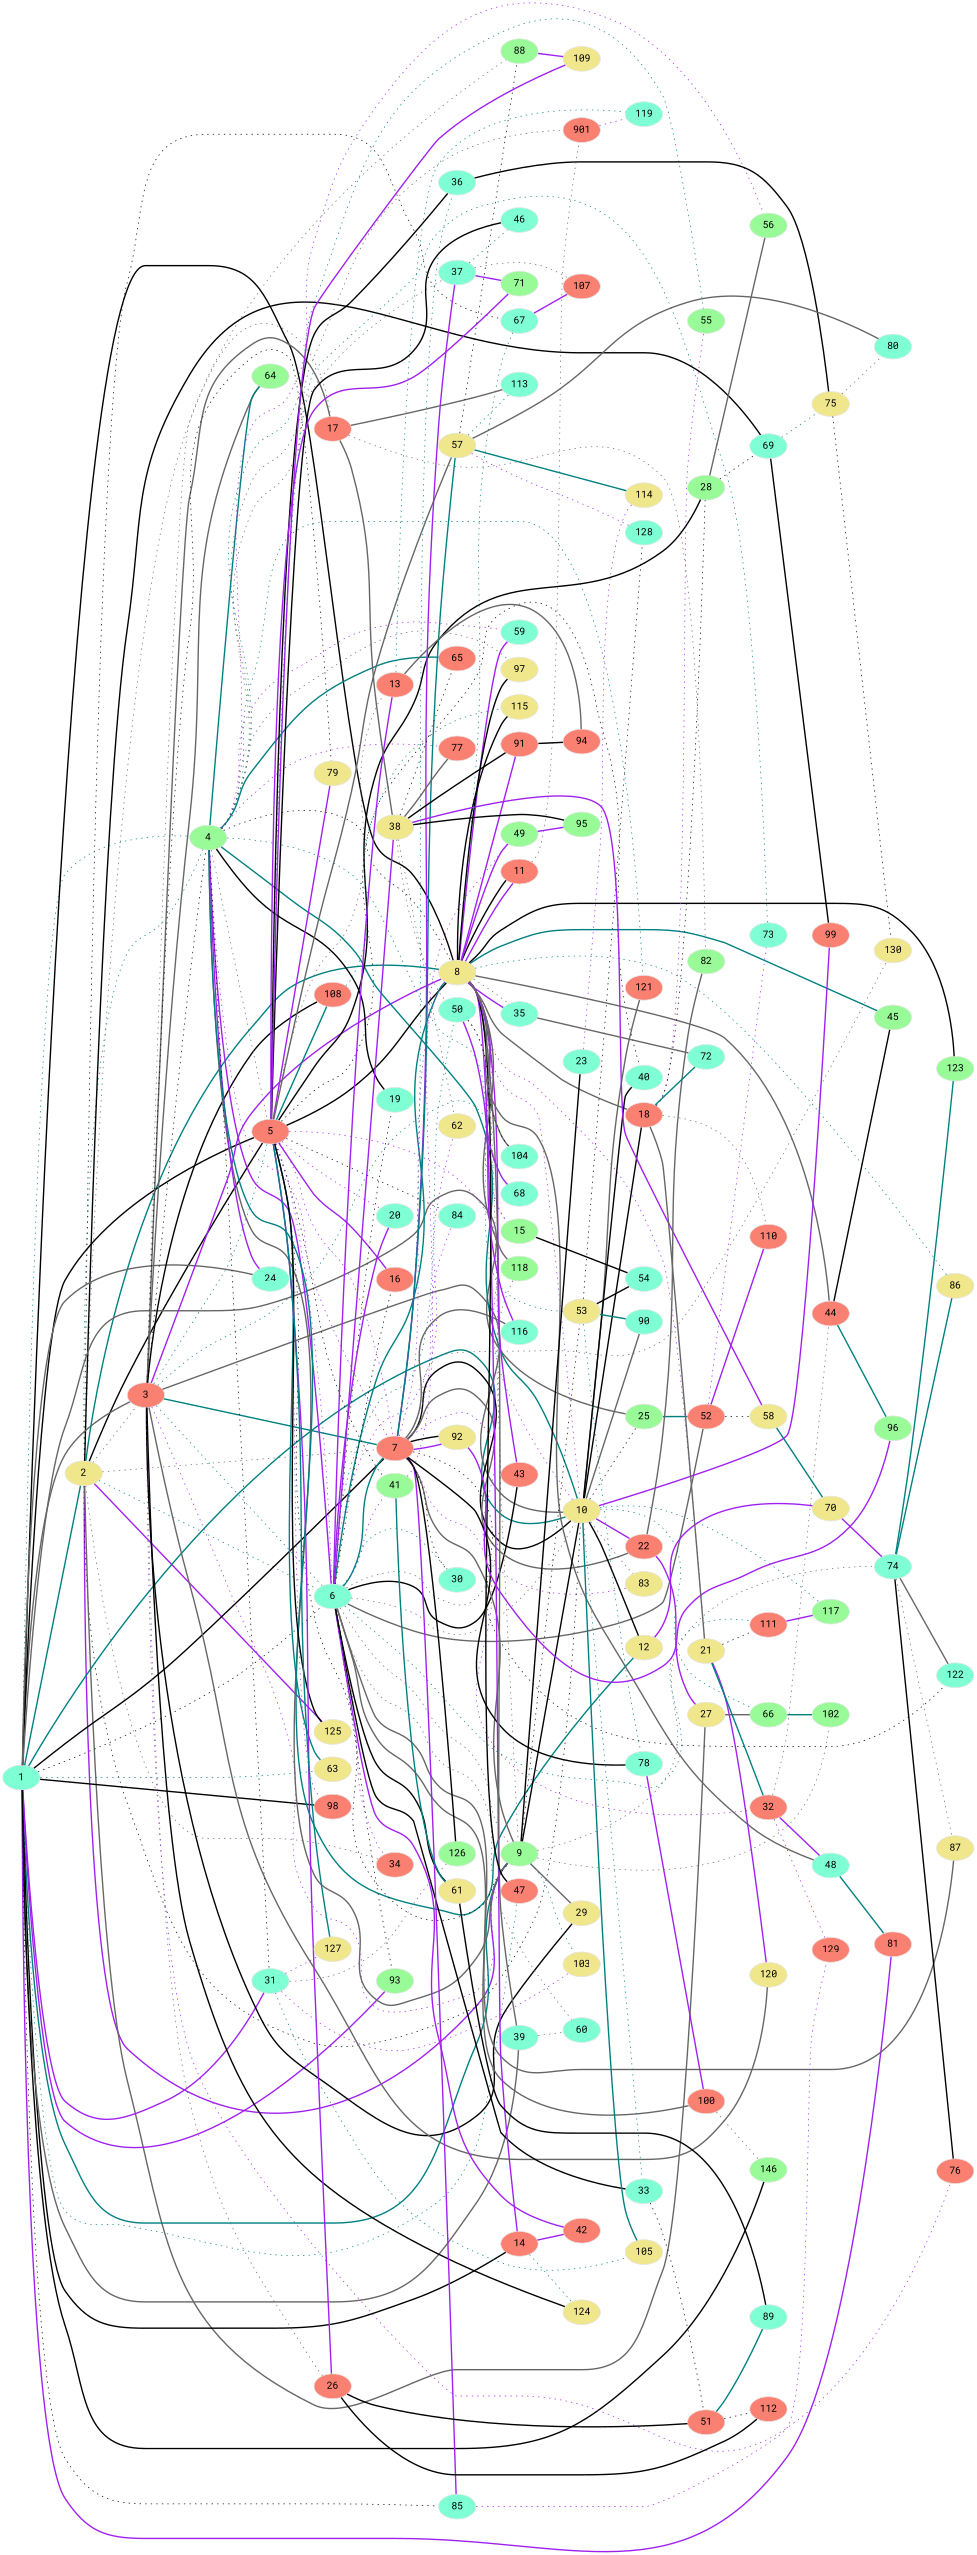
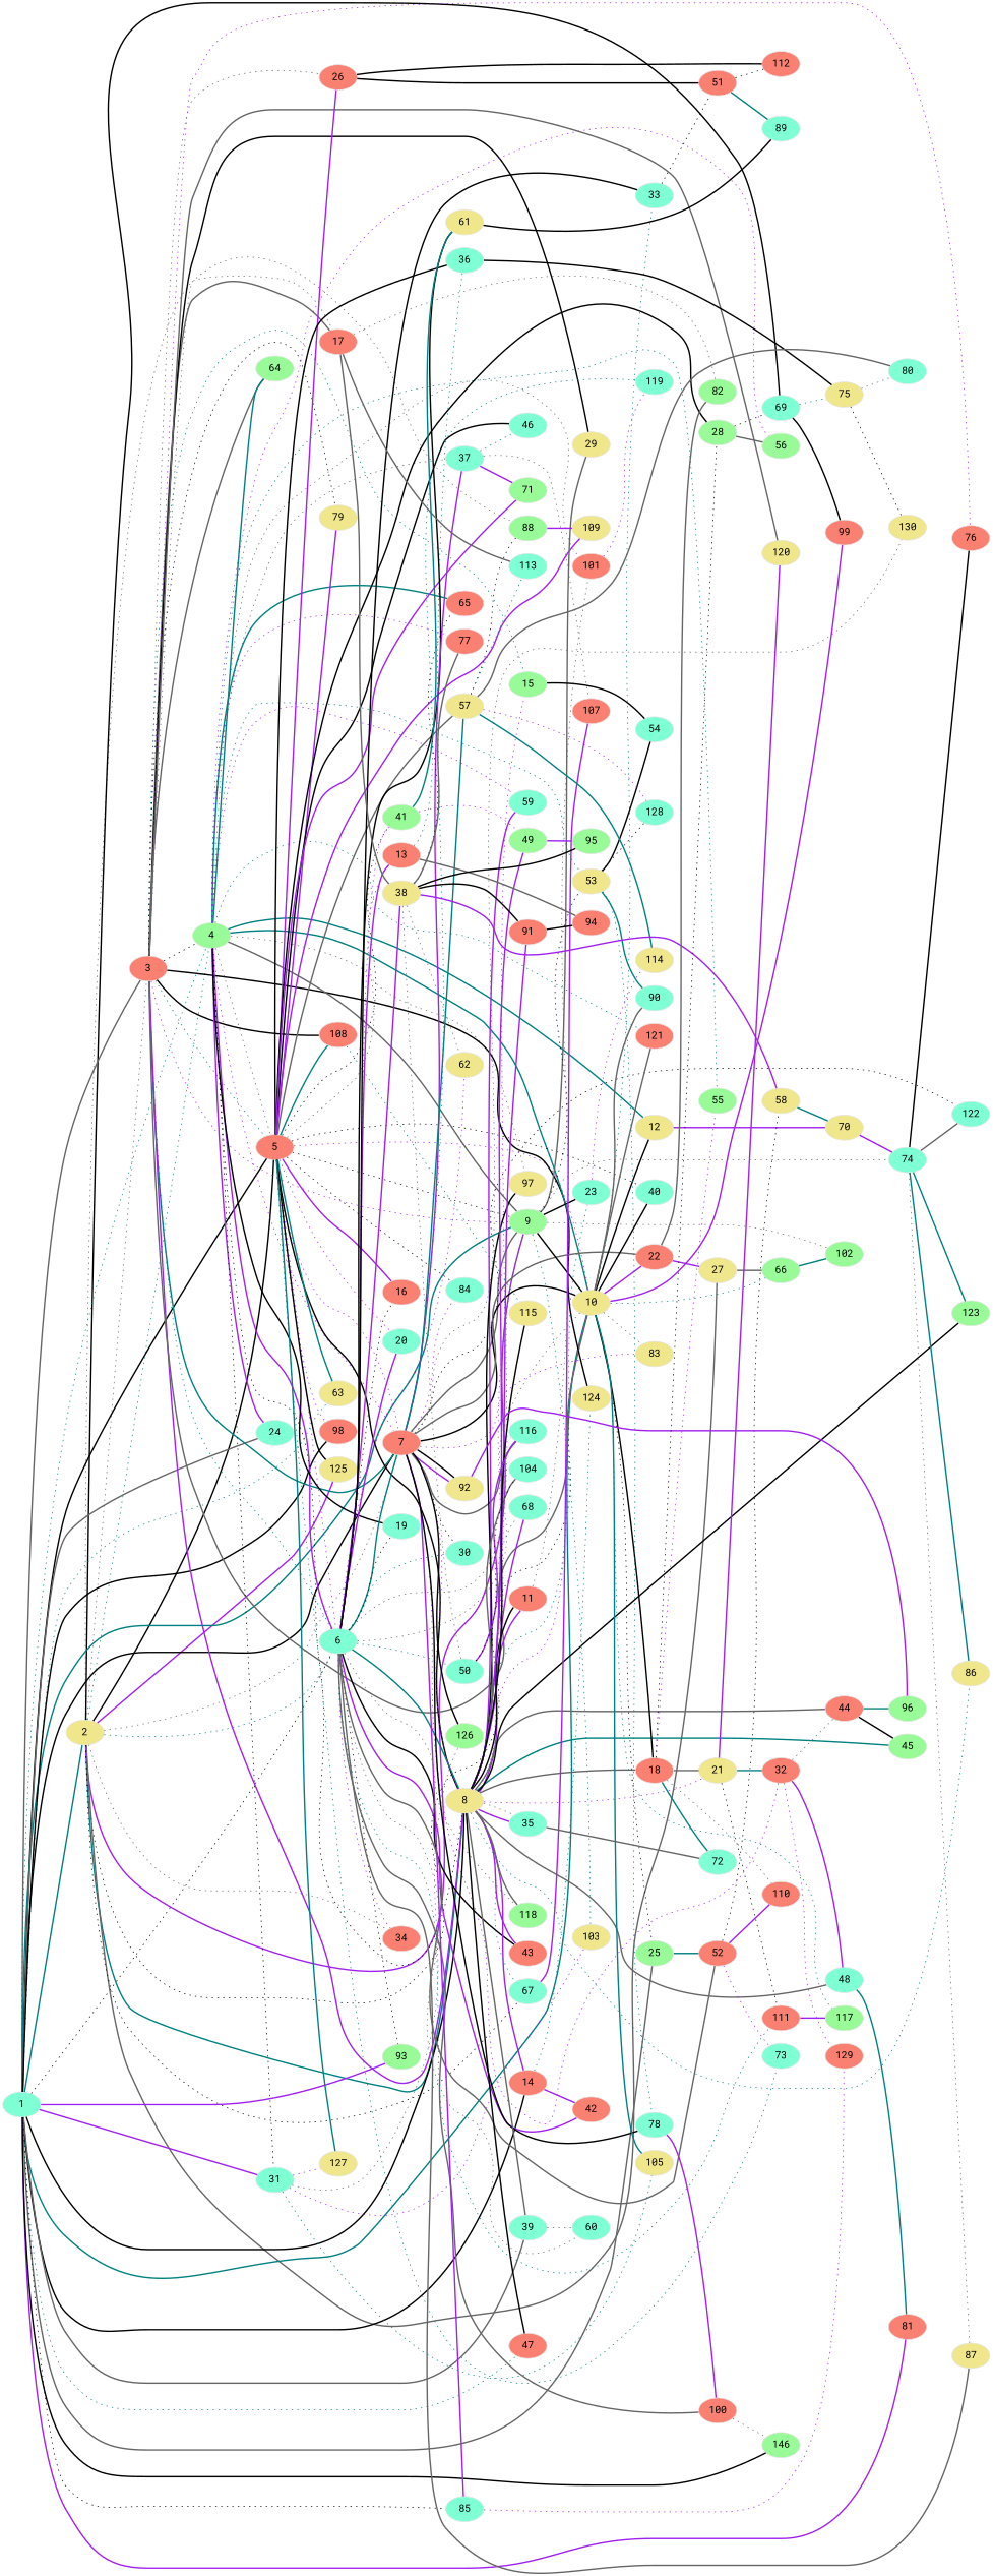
  graph {
    fontname="Roboto Mono"
    rankdir=LR
    node [color=gray90 fillcolor=aquamarine fontname="Roboto Mono" style=filled]
    edge [color=purple fontname="Roboto Mono" style=bold]
    2 [fillcolor=khaki]
    1
    3 [fillcolor=salmon]
    4 [fillcolor=palegreen]
    5 [fillcolor=salmon]
    6
    7 [fillcolor=salmon]
    8 [fillcolor=khaki]
    9 [fillcolor=palegreen]
    10 [fillcolor=khaki]
    14 [fillcolor=salmon]
    24
    25 [fillcolor=palegreen]
    31
    39
    47 [fillcolor=salmon]
    63 [fillcolor=khaki]
    81 [fillcolor=salmon]
    85
    93 [fillcolor=palegreen]
    98 [fillcolor=salmon]
    n22 [fillcolor=palegreen label=146]
    17 [fillcolor=salmon]
    27 [fillcolor=khaki]
    34 [fillcolor=salmon]
    67
    69
    125 [fillcolor=khaki]
    15 [fillcolor=palegreen]
    26 [fillcolor=salmon]
    29 [fillcolor=khaki]
    64 [fillcolor=palegreen]
    76 [fillcolor=salmon]
    79 [fillcolor=khaki]
    88 [fillcolor=palegreen]
    108 [fillcolor=salmon]
    120 [fillcolor=khaki]
    124 [fillcolor=khaki]
    12 [fillcolor=khaki]
    19
    37
    53 [fillcolor=khaki]
    55 [fillcolor=palegreen]
    56 [fillcolor=palegreen]
    59
    65 [fillcolor=salmon]
    77 [fillcolor=salmon]
    97 [fillcolor=khaki]
-   101 [fillcolor=salmon label=901]
+   101 [fillcolor=salmon]
    121 [fillcolor=salmon]
    13 [fillcolor=salmon]
    16 [fillcolor=salmon]
    20
    28 [fillcolor=palegreen]
    36
    40
    41 [fillcolor=palegreen]
    46
    57 [fillcolor=khaki]
    71 [fillcolor=palegreen]
    73
    84
    109 [fillcolor=khaki]
    127 [fillcolor=khaki]
    30
    33
    38 [fillcolor=khaki]
    42 [fillcolor=salmon]
    43 [fillcolor=salmon]
    50
    52 [fillcolor=salmon]
    60
    61 [fillcolor=khaki]
    62 [fillcolor=khaki]
    87 [fillcolor=khaki]
    100 [fillcolor=salmon]
    111 [fillcolor=salmon]
    118 [fillcolor=palegreen]
    22 [fillcolor=salmon]
    32 [fillcolor=salmon]
    78
    83 [fillcolor=khaki]
    92 [fillcolor=khaki]
    116
    122
    126 [fillcolor=palegreen]
    130 [fillcolor=khaki]
    11 [fillcolor=salmon]
    18 [fillcolor=salmon]
    21 [fillcolor=khaki]
    23
    35
    44 [fillcolor=salmon]
    45 [fillcolor=palegreen]
    48
    49 [fillcolor=palegreen]
    68
    86 [fillcolor=khaki]
    91 [fillcolor=salmon]
    104
    115 [fillcolor=khaki]
    123 [fillcolor=palegreen]
    74
    102 [fillcolor=palegreen]
    103 [fillcolor=khaki]
    66 [fillcolor=palegreen]
    90
    99 [fillcolor=salmon]
    105 [fillcolor=khaki]
    117 [fillcolor=palegreen]
    129 [fillcolor=salmon]
    82 [fillcolor=palegreen]
    113
    107 [fillcolor=salmon]
    75 [fillcolor=khaki]
    54
    51 [fillcolor=salmon]
    112 [fillcolor=salmon]
    70 [fillcolor=khaki]
    128
    119
    94 [fillcolor=salmon]
    114 [fillcolor=khaki]
    80
    58 [fillcolor=khaki]
    95 [fillcolor=palegreen]
    110 [fillcolor=salmon]
    89
    96 [fillcolor=palegreen]
    72
    2 -- 3 [color=gray40 style=dotted]
    2 -- 4 [color=teal style=dotted]
    2 -- 5 [color=black]
    2 -- 6 [color=teal style=dotted]
    2 -- 7 [color=gray40 style=dotted]
    2 -- 8 [color=teal]
    2 -- 9
    2 -- 10 [color=black style=dotted]
    2 -- 17 [color=gray40 style=dotted]
    2 -- 27 [color=gray40]
    2 -- 34 [color=gray40 style=dotted]
    2 -- 67 [color=black style=dotted]
    2 -- 69 [color=black]
    2 -- 125
    1 -- 2 [color=teal]
    1 -- 3 [color=gray40]
    1 -- 4 [color=teal style=dotted]
    1 -- 5 [color=black]
    1 -- 6 [color=black style=dotted]
    1 -- 7 [color=black]
    1 -- 8 [color=black]
    1 -- 9 [color=teal]
    1 -- 10 [color=teal]
    1 -- 14 [color=black]
    1 -- 24 [color=gray40]
    1 -- 25 [color=gray40]
    1 -- 31
    1 -- 39 [color=gray40]
    1 -- 47 [color=teal style=dotted]
    1 -- 63 [color=teal style=dotted]
    1 -- 81
    1 -- 85 [color=black style=dotted]
    1 -- 93
    1 -- 98 [color=black]
    1 -- n22 [color=black]
    3 -- 4 [color=black style=dotted]
    3 -- 5 [color=teal style=dotted]
    3 -- 6 [color=teal style=dotted]
    3 -- 7 [color=teal]
    3 -- 8
    3 -- 9 [style=dotted]
    3 -- 10 [color=gray40]
    3 -- 17 [color=gray40]
    3 -- 15 [color=teal style=dotted]
    3 -- 26 [color=gray40 style=dotted]
    3 -- 29 [color=black]
    3 -- 64 [color=gray40]
    3 -- 76 [style=dotted]
    3 -- 79 [color=black style=dotted]
    3 -- 88 [color=gray40 style=dotted]
    3 -- 108 [color=black]
    3 -- 120 [color=gray40]
    3 -- 124 [color=black]
    4 -- 5 [color=gray40 style=dotted]
    4 -- 6
    4 -- 7 [style=dotted]
    4 -- 8 [color=black style=dotted]
    4 -- 9 [color=gray40]
    4 -- 10 [color=teal]
    4 -- 24
    4 -- 31 [color=black style=dotted]
    4 -- 64 [color=teal]
    4 -- 12 [color=teal]
    4 -- 19 [color=black]
    4 -- 37 [color=gray40 style=dotted]
    4 -- 53 [color=teal style=dotted]
    4 -- 55 [color=teal style=dotted]
    4 -- 56 [style=dotted]
    4 -- 59 [style=dotted]
    4 -- 65 [color=teal]
    4 -- 77 [style=dotted]
    4 -- 97 [color=gray40 style=dotted]
    4 -- 101 [color=gray40 style=dotted]
    4 -- 121 [color=teal style=dotted]
    5 -- 6 [style=dotted]
    5 -- 7 [style=dotted]
    5 -- 8 [color=black]
    5 -- 9 [color=black style=dotted]
    5 -- 10 [style=dotted]
    5 -- 63 [color=teal]
    5 -- 98 [style=dotted]
    5 -- 125 [color=black]
    5 -- 26
    5 -- 79
    5 -- 108 [color=teal]
    5 -- 13 [color=gray40 style=dotted]
    5 -- 16
    5 -- 20 [style=dotted]
    5 -- 28 [color=black]
    5 -- 36 [color=black]
    5 -- 40 [color=black style=dotted]
    5 -- 41 [color=black style=dotted]
    5 -- 46 [color=black]
    5 -- 57 [color=gray40]
    5 -- 71
    5 -- 73 [color=teal style=dotted]
    5 -- 84 [color=black style=dotted]
    5 -- 109
    5 -- 127 [color=teal]
    6 -- 7 [color=teal]
    6 -- 8 [color=teal]
    6 -- 9 [color=gray40 style=dotted]
    6 -- 10 [color=gray40 style=dotted]
    6 -- 93 [color=black style=dotted]
    6 -- 34 [style=dotted]
    6 -- 19 [color=black style=dotted]
    6 -- 13
    6 -- 16 [color=black style=dotted]
    6 -- 20
    6 -- 41 [style=dotted]
    6 -- 30 [color=teal style=dotted]
    6 -- 33 [color=black]
    6 -- 38
    6 -- 42
    6 -- 43 [color=black]
    6 -- 50 [color=teal style=dotted]
    6 -- 52 [color=gray40]
    6 -- 60 [color=gray40 style=dotted]
    6 -- 61 [color=black]
    6 -- 62 [style=dotted]
    6 -- 87 [color=gray40]
    6 -- 100 [color=gray40]
    6 -- 111 [color=teal style=dotted]
    6 -- 118 [color=gray40 style=dotted]
    7 -- 8 [style=dotted]
    7 -- 9 [color=gray40]
    7 -- 10 [color=black]
    7 -- 85
    7 -- 37
    7 -- 36 [color=teal style=dotted]
    7 -- 57 [color=teal]
    7 -- 84 [style=dotted]
    7 -- 30 [color=black style=dotted]
    7 -- 22 [color=gray40]
    7 -- 32 [style=dotted]
    7 -- 78 [color=black]
    7 -- 83 [style=dotted]
    7 -- 92
    7 -- 92 [color=black]
    7 -- 116 [color=gray40]
    7 -- 122 [color=black style=dotted]
    7 -- 126 [color=black]
    7 -- 130 [color=gray40 style=dotted]
    8 -- 9 [color=gray40 style=dotted]
    8 -- 10 [style=dotted]
    8 -- 14
    8 -- 39 [color=gray40]
    8 -- 47 [color=black]
    8 -- 67 [color=teal style=dotted]
    8 -- 15 [style=dotted]
    8 -- 59
    8 -- 97 [color=black]
    8 -- 43
    8 -- 118 [color=gray40]
    8 -- 11
    8 -- 11 [color=black]
    8 -- 18 [color=gray40]
    8 -- 21 [style=dotted]
+   8 -- 23 [color=teal style=dotted]
    8 -- 35
    8 -- 35 [color=gray40 style=dotted]
    8 -- 44 [color=gray40]
    8 -- 45 [color=teal]
    8 -- 48 [color=gray40]
    8 -- 49
    8 -- 68
    8 -- 86 [color=teal style=dotted]
    8 -- 91
    8 -- 104 [color=gray40]
    8 -- 115 [color=black]
    8 -- 123 [color=black]
    9 -- 10 [color=black]
    9 -- 29 [color=gray40]
    9 -- 53 [color=black style=dotted]
    9 -- 23 [color=black]
    9 -- 74 [color=gray40 style=dotted]
    9 -- 102 [color=gray40 style=dotted]
    9 -- 103 [color=teal style=dotted]
    10 -- 25 [color=black style=dotted]
    10 -- 12 [color=black]
    10 -- 121 [color=gray40]
    10 -- 40 [color=black]
    10 -- 33 [color=teal style=dotted]
    10 -- 22
    10 -- 83 [color=gray40 style=dotted]
    10 -- 18 [color=black]
    10 -- 66 [color=teal style=dotted]
    10 -- 90 [color=gray40]
    10 -- 99
    10 -- 105 [color=teal]
    10 -- 117 [color=teal style=dotted]
    14 -- 124 [color=teal style=dotted]
    14 -- 42
    25 -- 52 [color=teal]
    31 -- 127 [style=dotted]
    31 -- 126 [color=gray40 style=dotted]
    31 -- 103 [style=dotted]
    31 -- 105 [color=teal style=dotted]
    39 -- 60 [color=gray40 style=dotted]
    85 -- 129 [style=dotted]
    17 -- 38 [color=gray40]
    17 -- 82 [color=gray40 style=dotted]
    17 -- 113 [color=gray40]
    27 -- 66 [color=gray40]
    67 -- 107
    69 -- 99 [color=black]
    69 -- 75 [color=teal style=dotted]
    15 -- 54 [color=black]
    26 -- 51 [color=black]
    26 -- 112 [color=black]
    88 -- 109
    108 -- 115 [color=teal style=dotted]
    12 -- 70
    37 -- 46 [color=teal style=dotted]
    37 -- 71
    37 -- 107 [color=gray40 style=dotted]
    53 -- 78 [color=teal style=dotted]
    53 -- 90 [color=teal]
    53 -- 54 [color=black]
    53 -- 128 [color=black style=dotted]
    101 -- 119 [style=dotted]
    13 -- 119 [color=teal style=dotted]
    13 -- 94 [color=gray40]
    28 -- 69 [color=black style=dotted]
    28 -- 56 [color=gray40]
    36 -- 75 [color=black]
    41 -- 61 [color=teal]
    41 -- 49 [style=dotted]
    57 -- 88 [color=black style=dotted]
    57 -- 113 [color=teal style=dotted]
    57 -- 128 [style=dotted]
    57 -- 114 [color=teal]
    57 -- 80 [color=gray40]
    33 -- 51 [color=black style=dotted]
    38 -- 65 [color=black style=dotted]
    38 -- 77 [color=gray40]
    38 -- 50 [color=gray40 style=dotted]
    38 -- 62 [color=gray40 style=dotted]
    38 -- 91 [color=black]
    38 -- 58
    38 -- 95 [color=black]
    50 -- 116
    50 -- 68 [color=gray40 style=dotted]
    50 -- 104 [color=black style=dotted]
    52 -- 73 [style=dotted]
    52 -- 58 [color=black style=dotted]
    52 -- 110
    61 -- 89 [color=black]
    100 -- n22 [color=gray40 style=dotted]
    111 -- 117
    22 -- 27
    22 -- 82 [color=gray40]
    32 -- 44 [color=gray40 style=dotted]
    32 -- 48
    32 -- 129 [style=dotted]
    78 -- 100
    92 -- 96
    11 -- 101 [color=gray40 style=dotted]
    18 -- 55 [style=dotted]
    18 -- 28 [color=black style=dotted]
    18 -- 21 [color=gray40]
    18 -- 110 [color=gray40 style=dotted]
    18 -- 72 [color=teal]
    21 -- 120
    21 -- 111 [color=black style=dotted]
    21 -- 32 [color=teal]
    23 -- 114 [style=dotted]
    35 -- 72 [color=gray40]
    44 -- 45 [color=black]
    44 -- 96 [color=teal]
    48 -- 81 [color=teal]
    49 -- 95
    91 -- 94 [color=black]
    74 -- 76 [color=black]
    74 -- 87 [color=gray40 style=dotted]
    74 -- 122 [color=gray40]
    74 -- 86 [color=teal]
    74 -- 123 [color=teal]
    66 -- 102 [color=teal]
    75 -- 130 [color=black style=dotted]
    75 -- 80 [color=gray40 style=dotted]
    51 -- 112 [color=black style=dotted]
    51 -- 89 [color=teal]
    70 -- 74
    58 -- 70 [color=teal]
  }
